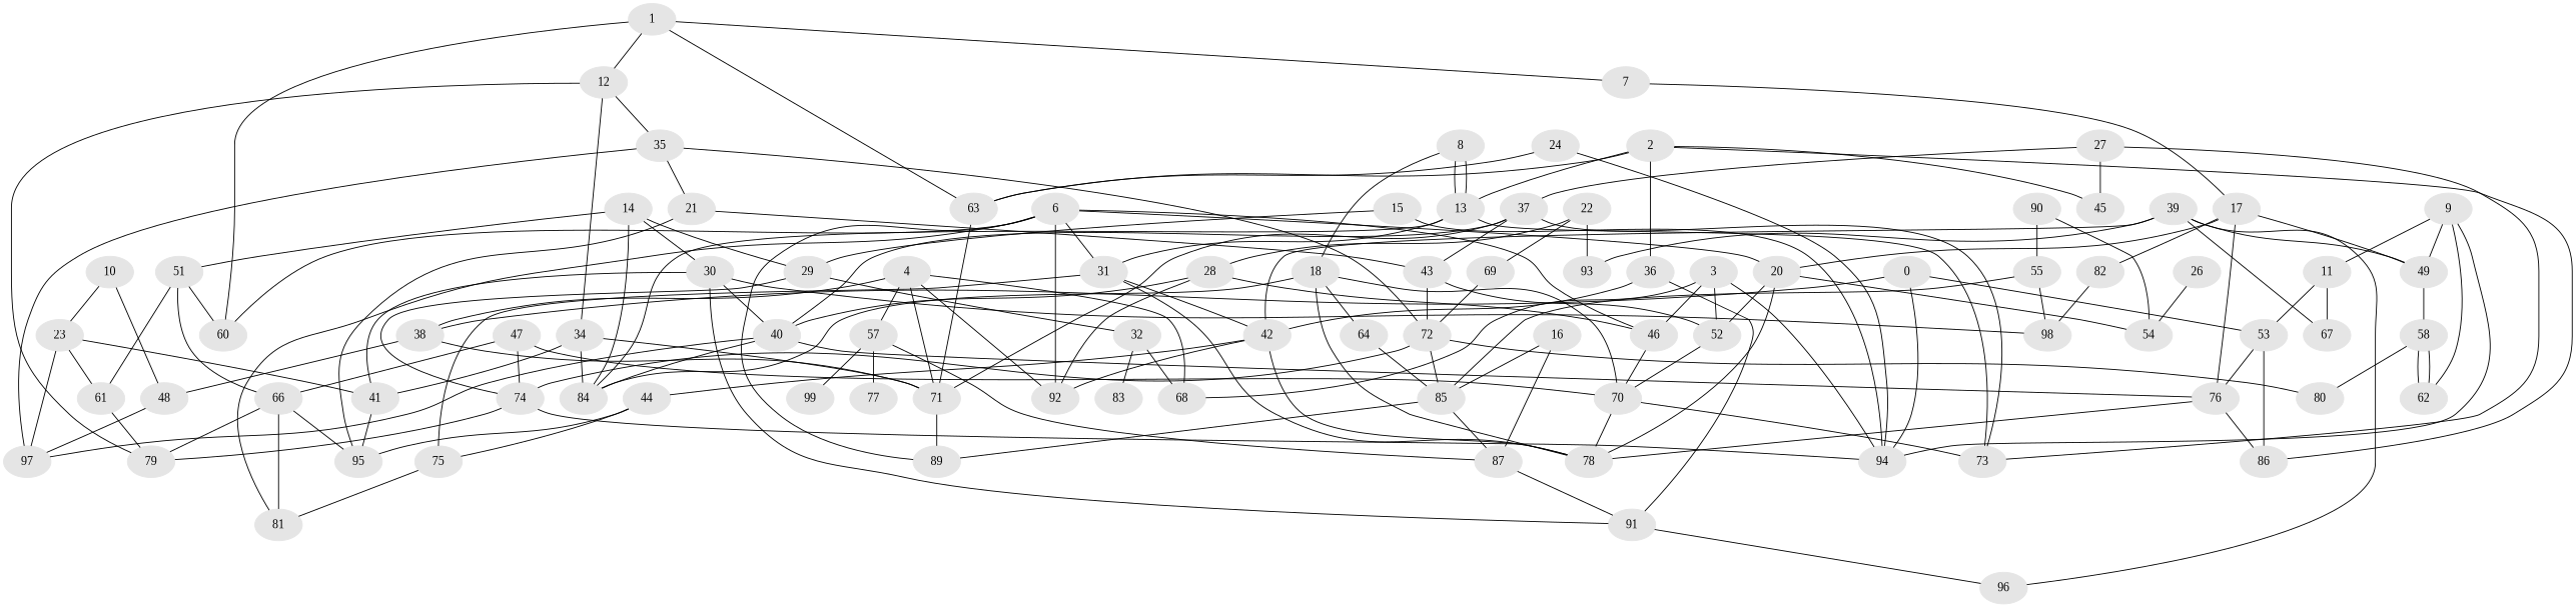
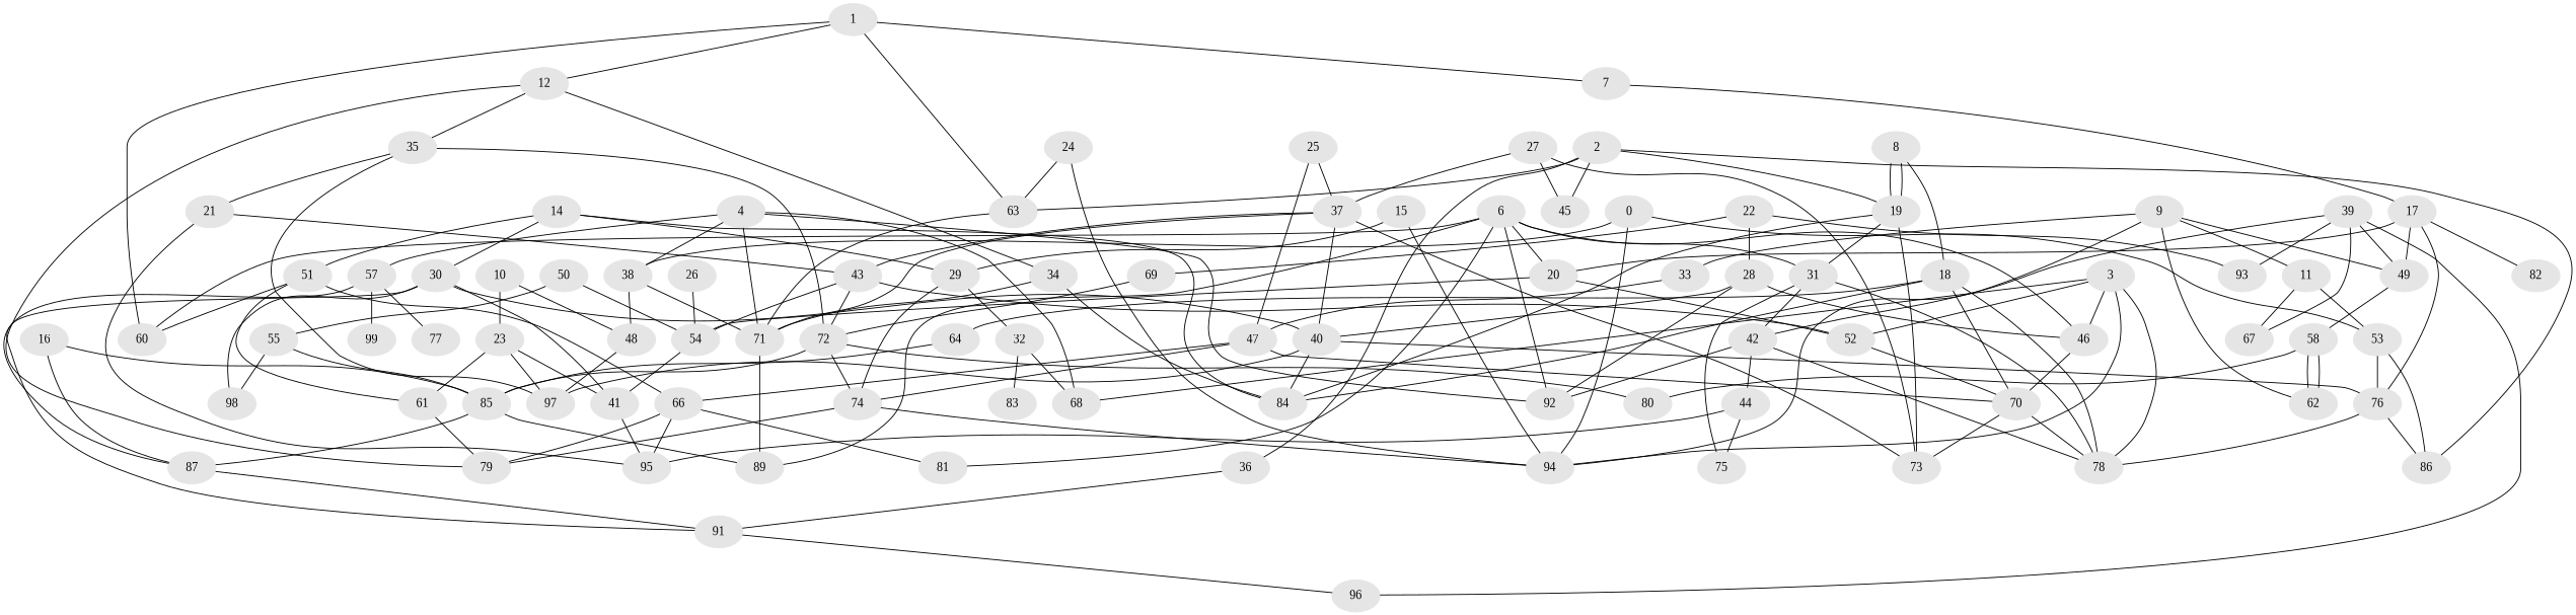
  graph {
    fontname="Liberation Serif"
    node [color=gray90 fontname="Liberation Serif" style=filled]
    edge [fontname="Liberation Serif"]
    1
    7
    12
    60
    63
    17
    34
    35
    79
    61
    71
    2
-   13
+   13 [label=19]
    36
    45
    86
    31
    73
    84
    91
    42
    3
    46
    52
    68
    78
    94
    70
    4
    38
    57
    92
    48
    87
    77
    n36 [label=99]
    89
    n38 [label=0]
    53
    76
    6
    20
    81
    54
    75
    49
    82
    8
    18
    64
    9
    11
+   33
    62
    67
    47
    58
    10
    23
    41
    97
    21
    72
    14
    29
    30
    51
    32
    74
    40
    n71 [label=98]
    66
    15
    16
    85
+   25
    37
    43
    95
    22
    93
    28
    69
    24
    26
    27
    83
    96
    44
    80
    39
    55
-   50 [label=90]
+   50
    1 -- 7
    1 -- 12
    1 -- 60
    1 -- 63
    7 -- 17
    12 -- 34
    12 -- 35
    12 -- 79
    63 -- 71
    17 -- 76
    17 -- 20
    17 -- 49
    17 -- 82
    34 -- 71
    34 -- 84
-   34 -- 41
+   54 -- 41
    35 -- 97
    35 -- 21
    35 -- 72
    61 -- 79
    71 -- 89
    2 -- 63
    2 -- 13
    2 -- 36
    2 -- 45
    2 -- 86
    13 -- 31
    13 -- 73
    13 -- 84
    36 -- 91
-   36 -- 42
    31 -- 42
    31 -- 78
    31 -- 75
    91 -- 96
    42 -- 78
    42 -- 92
    42 -- 44
    3 -- 46
    3 -- 52
    3 -- 68
-   20 -- 78
+   3 -- 78
    3 -- 94
    46 -- 70
    52 -- 70
    70 -- 73
    70 -- 78
    4 -- 71
    4 -- 68
    4 -- 38
    4 -- 57
    4 -- 92
    38 -- 71
    38 -- 48
    57 -- 87
    57 -- 77
    57 -- n36
    48 -- 97
    87 -- 91
    n38 -- 94
    n38 -- 38
    n38 -- 53
    53 -- 86
    53 -- 76
    76 -- 86
    76 -- 78
    6 -- 60
    6 -- 31
    6 -- 46
    6 -- 92
    6 -- 89
    6 -- 20
    6 -- 81
    20 -- 52
    20 -- 54
-   75 -- 81
    49 -- 58
-   82 -- n71
    8 -- 13
    8 -- 13
    8 -- 18
    18 -- 84
    18 -- 78
    18 -- 70
    18 -- 64
    64 -- 85
    9 -- 94
    9 -- 49
    9 -- 11
+   9 -- 33
    9 -- 62
    11 -- 53
    11 -- 67
+   33 -- 47
    47 -- 70
    47 -- 74
    47 -- 66
    58 -- 62
    58 -- 62
    58 -- 80
    10 -- 48
    10 -- 23
    23 -- 61
    23 -- 41
    23 -- 97
    41 -- 95
    21 -- 43
    21 -- 95
    72 -- 74
    72 -- 85
    72 -- 80
    14 -- 84
    14 -- 29
    14 -- 30
    14 -- 51
    29 -- 32
    29 -- 74
    30 -- 91
    30 -- 41
    30 -- 40
    30 -- n71
    51 -- 60
    51 -- 61
    51 -- 66
    32 -- 68
    32 -- 83
    74 -- 79
    74 -- 94
    40 -- 84
    40 -- 76
    40 -- 97
    66 -- 79
    66 -- 81
    66 -- 95
    15 -- 94
    15 -- 29
    16 -- 87
    16 -- 85
    85 -- 87
    85 -- 89
+   25 -- 47
+   25 -- 37
    37 -- 71
    37 -- 73
    37 -- 40
    37 -- 43
    43 -- 52
+   43 -- 54
    43 -- 72
    22 -- 93
    22 -- 28
    22 -- 69
    28 -- 46
    28 -- 92
    28 -- 40
    69 -- 72
    24 -- 63
    24 -- 94
    26 -- 54
    27 -- 45
    27 -- 73
    27 -- 37
    44 -- 75
    44 -- 95
    39 -- 42
    39 -- 49
    39 -- 67
    39 -- 93
    39 -- 96
    55 -- n71
    55 -- 85
    50 -- 54
    50 -- 55
  }
